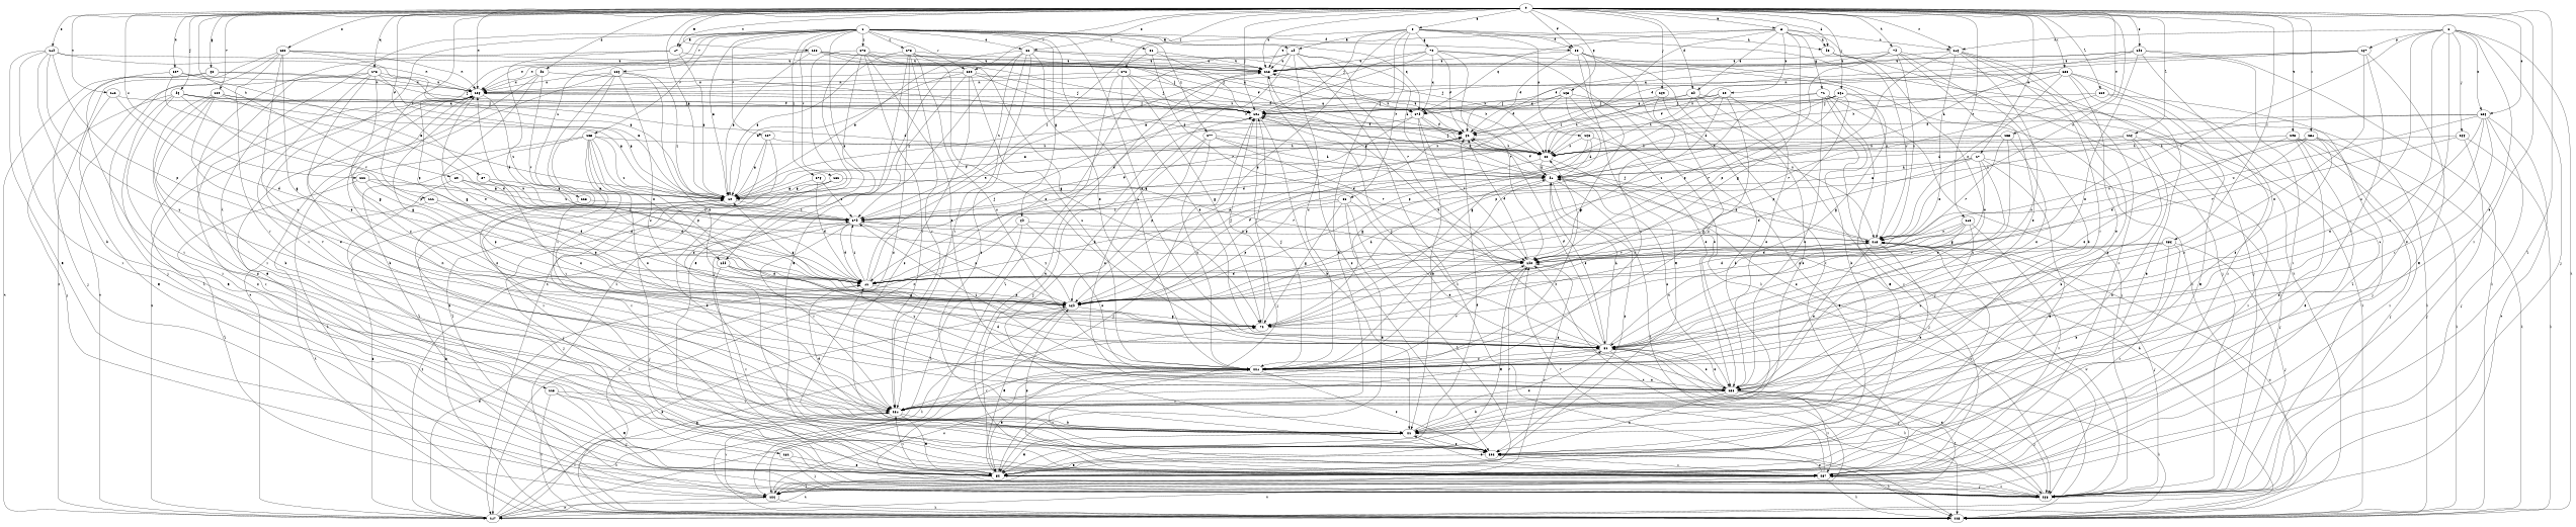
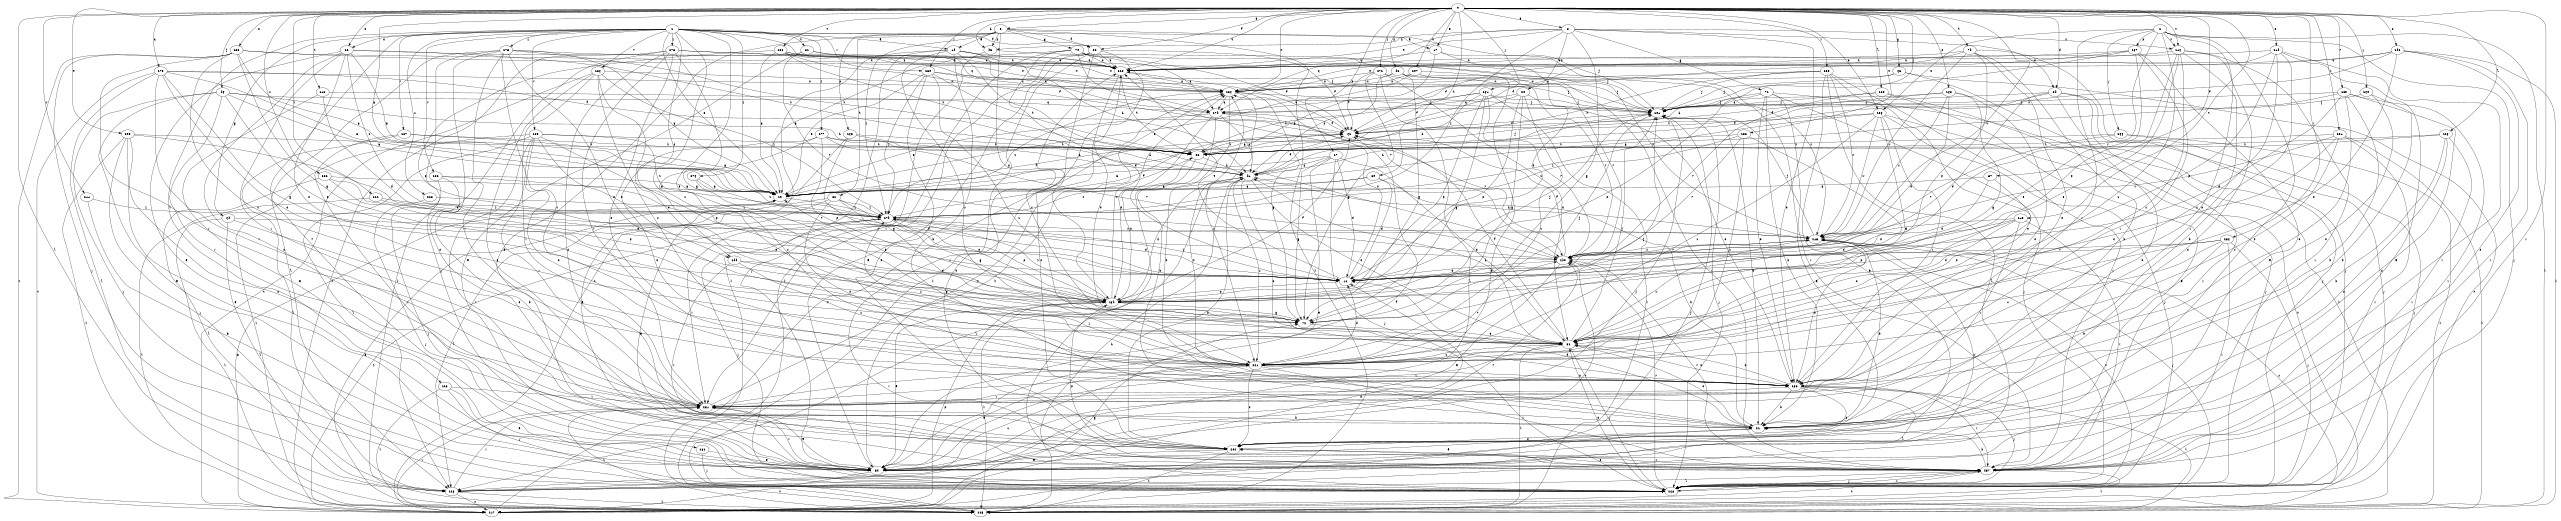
  strict digraph {
    fontname="DejaVu Sans Mono"
    node [fontname="DejaVu Sans Mono"]
    edge [fontname="DejaVu Sans Mono"]
    0
    3
    5
    10
    17
    22
    39
    47
    57
    58
    63
    79
    80
    92
    93
    96
    104
    111
    116
    120
    126
    135
    136
    138
    142
    143
    146
    149
    153
    156
    165
    173
    180
    198
    203
    207
    213
    222
    230
+   244
    245
    253
    254
    256
    257
    260
    264
    272
    49
    115
    52
    70
    82
    168
    169
    279
    179
    158
    20
    71
    72
    62
    31
    268
    41
    94
    202
    234
    83
    21
    224
    147
    190
    1
    69
    81
    113
    181
    182
    185
    186
    187
    199
    223
    273
    275
    276
    277
    2
    167
    266
    0 -> 3 [label=a]
    0 -> 5 [label=a]
    0 -> 10 [label=a]
    0 -> 17 [label=b]
    0 -> 22 [label=c]
    0 -> 39 [label=d]
    0 -> 47 [label=e]
    0 -> 57 [label=f]
    0 -> 58 [label=f]
    0 -> 63 [label=g]
    0 -> 79 [label=h]
    0 -> 80 [label=h]
    0 -> 92 [label=i]
    0 -> 93 [label=i]
    0 -> 96 [label=j]
    0 -> 104 [label=j]
    0 -> 111 [label=k]
    0 -> 116 [label=l]
    0 -> 120 [label=l]
    0 -> 126 [label=l]
    0 -> 135 [label=m]
    0 -> 136 [label=m]
    0 -> 138 [label=n]
    0 -> 142 [label=n]
    0 -> 143 [label=n]
    0 -> 146 [label=n]
    0 -> 149 [label=o]
    0 -> 153 [label=o]
    0 -> 156 [label=o]
    0 -> 165 [label=p]
    0 -> 173 [label=q]
    0 -> 180 [label=r]
    0 -> 198 [label=s]
    0 -> 203 [label=t]
    0 -> 207 [label=t]
    0 -> 213 [label=t]
    0 -> 222 [label=u]
    0 -> 230 [label=v]
+   0 -> 244 [label=w]
    0 -> 245 [label=w]
    0 -> 253 [label=x]
    0 -> 254 [label=x]
    0 -> 256 [label=x]
    0 -> 257 [label=x]
    0 -> 260 [label=y]
    0 -> 264 [label=y]
    0 -> 272 [label=z]
    3 -> 58 [label=f]
    3 -> 93 [label=i]
    3 -> 104 [label=j]
    3 -> 49 [label=e]
    3 -> 115 [label=k]
    3 -> 52 [label=e]
    3 -> 70 [label=g]
    3 -> 82 [label=h]
    3 -> 168 [label=p]
    3 -> 169 [label=p]
    3 -> 279 [label=z]
    5 -> 39 [label=d]
    5 -> 93 [label=i]
    5 -> 146 [label=n]
    5 -> 213 [label=t]
    5 -> 279 [label=z]
    5 -> 179 [label=q]
    5 -> 158 [label=o]
    5 -> 20 [label=b]
    5 -> 71 [label=g]
    5 -> 72 [label=g]
    10 -> 279 [label=z]
    10 -> 62 [label=f]
    17 -> 10 [label=a]
    17 -> 52 [label=e]
    17 -> 72 [label=g]
    17 -> 31 [label=c]
    17 -> 268 [label=y]
    17 -> 41 [label=d]
    17 -> 94 [label=i]
    22 -> 10 [label=a]
    22 -> 213 [label=t]
    22 -> 52 [label=e]
    22 -> 279 [label=z]
    22 -> 31 [label=c]
    22 -> 202 [label=s]
    22 -> 234 [label=v]
    22 -> 83 [label=h]
    39 -> 104 [label=j]
    39 -> 257 [label=x]
    39 -> 268 [label=y]
    39 -> 41 [label=d]
    39 -> 83 [label=h]
    39 -> 21 [label=b]
    47 -> 10 [label=a]
    47 -> 213 [label=t]
    47 -> 257 [label=x]
    47 -> 41 [label=d]
    57 -> 10 [label=a]
    57 -> 31 [label=c]
    57 -> 41 [label=d]
    58 -> 213 [label=t]
    58 -> 257 [label=x]
    58 -> 115 [label=k]
    58 -> 52 [label=e]
    58 -> 62 [label=f]
    58 -> 234 [label=v]
    58 -> 224 [label=u]
    63 -> 104 [label=j]
    63 -> 136 [label=m]
    63 -> 268 [label=y]
    63 -> 147 [label=n]
    79 -> 213 [label=t]
    79 -> 245 [label=w]
    79 -> 169 [label=p]
    79 -> 158 [label=o]
    79 -> 62 [label=f]
    79 -> 268 [label=y]
    79 -> 21 [label=b]
    80 -> 10 [label=a]
    80 -> 279 [label=z]
    80 -> 41 [label=d]
    80 -> 21 [label=b]
    92 -> 136 [label=m]
    92 -> 52 [label=e]
    92 -> 72 [label=g]
    92 -> 94 [label=i]
    92 -> 190 [label=r]
    93 -> 245 [label=w]
    93 -> 268 [label=y]
    96 -> 10 [label=a]
    96 -> 104 [label=j]
    96 -> 52 [label=e]
    96 -> 169 [label=p]
    96 -> 268 [label=y]
    96 -> 94 [label=i]
    96 -> 234 [label=v]
    104 -> 62 [label=f]
    104 -> 268 [label=y]
    104 -> 21 [label=b]
    111 -> 115 [label=k]
    111 -> 169 [label=p]
    111 -> 279 [label=z]
    116 -> 257 [label=x]
    116 -> 94 [label=i]
    116 -> 202 [label=s]
    116 -> 83 [label=h]
    116 -> 21 [label=b]
    120 -> 104 [label=j]
    120 -> 52 [label=e]
    120 -> 268 [label=y]
    120 -> 190 [label=r]
    126 -> 115 [label=k]
    126 -> 234 [label=v]
    126 -> 224 [label=u]
    126 -> 147 [label=n]
    126 -> 190 [label=r]
    135 -> 279 [label=z]
    135 -> 31 [label=c]
    135 -> 83 [label=h]
    135 -> 224 [label=u]
    135 -> 190 [label=r]
    136 -> 104 [label=j]
    136 -> 279 [label=z]
    136 -> 179 [label=q]
    136 -> 72 [label=g]
    136 -> 21 [label=b]
    136 -> 224 [label=u]
    138 -> 10 [label=a]
    138 -> 136 [label=m]
    138 -> 213 [label=t]
    138 -> 169 [label=p]
    138 -> 179 [label=q]
    138 -> 62 [label=f]
    138 -> 83 [label=h]
    142 -> 52 [label=e]
    142 -> 179 [label=q]
    142 -> 41 [label=d]
    143 -> 245 [label=w]
    143 -> 257 [label=x]
    143 -> 169 [label=p]
    143 -> 31 [label=c]
    143 -> 41 [label=d]
    143 -> 234 [label=v]
    146 -> 213 [label=t]
    146 -> 257 [label=x]
    146 -> 169 [label=p]
    146 -> 31 [label=c]
    146 -> 202 [label=s]
    146 -> 234 [label=v]
    146 -> 224 [label=u]
    149 -> 136 [label=m]
    149 -> 213 [label=t]
    149 -> 257 [label=x]
    149 -> 52 [label=e]
    149 -> 169 [label=p]
    149 -> 21 [label=b]
    149 -> 224 [label=u]
    153 -> 10 [label=a]
    153 -> 136 [label=m]
    153 -> 213 [label=t]
    153 -> 72 [label=g]
    153 -> 268 [label=y]
    153 -> 234 [label=v]
    153 -> 224 [label=u]
    153 -> 147 [label=n]
    156 -> 245 [label=w]
    156 -> 279 [label=z]
    156 -> 158 [label=x]
    156 -> 62 [label=f]
    156 -> 31 [label=c]
    156 -> 268 [label=y]
    156 -> 224 [label=u]
    156 -> 147 [label=n]
    165 -> 245 [label=w]
    165 -> 179 [label=q]
    165 -> 158 [label=o]
    165 -> 72 [label=g]
    165 -> 62 [label=f]
    165 -> 41 [label=d]
    173 -> 10 [label=a]
    173 -> 126 [label=l]
    173 -> 136 [label=m]
    173 -> 72 [label=g]
    173 -> 62 [label=f]
    173 -> 31 [label=c]
    173 -> 234 [label=v]
    173 -> 147 [label=n]
    180 -> 10 [label=a]
    180 -> 104 [label=j]
    180 -> 257 [label=x]
    180 -> 158 [label=o]
    180 -> 41 [label=d]
    180 -> 202 [label=s]
    180 -> 21 [label=b]
    198 -> 213 [label=t]
    198 -> 257 [label=x]
    198 -> 115 [label=k]
    198 -> 179 [label=q]
    198 -> 31 [label=c]
    198 -> 202 [label=s]
    198 -> 83 [label=h]
    203 -> 115 [label=k]
    203 -> 52 [label=e]
    203 -> 268 [label=y]
    203 -> 41 [label=d]
    203 -> 202 [label=s]
    203 -> 83 [label=h]
    207 -> 10 [label=a]
    207 -> 136 [label=m]
    207 -> 257 [label=x]
    207 -> 190 [label=r]
    213 -> 136 [label=m]
    213 -> 202 [label=s]
    213 -> 83 [label=h]
    222 -> 10 [label=a]
    222 -> 126 [label=l]
    222 -> 169 [label=p]
    222 -> 41 [label=d]
    230 -> 10 [label=a]
    230 -> 104 [label=j]
    230 -> 136 [label=m]
    230 -> 279 [label=z]
    230 -> 202 [label=s]
    230 -> 83 [label=h]
    230 -> 224 [label=u]
+   244 -> 52 [label=e]
+   244 -> 279 [label=z]
    245 -> 104 [label=j]
    245 -> 158 [label=o]
    245 -> 268 [label=y]
    245 -> 94 [label=i]
    245 -> 21 [label=b]
    245 -> 190 [label=r]
    253 -> 104 [label=j]
    253 -> 126 [label=l]
    253 -> 136 [label=m]
    253 -> 245 [label=w]
    253 -> 257 [label=x]
    253 -> 52 [label=e]
    253 -> 158 [label=o]
    253 -> 83 [label=h]
    254 -> 245 [label=w]
    254 -> 257 [label=x]
    254 -> 115 [label=k]
    254 -> 31 [label=c]
    254 -> 83 [label=h]
    254 -> 224 [label=u]
    256 -> 257 [label=x]
    256 -> 268 [label=y]
    256 -> 41 [label=d]
    256 -> 21 [label=b]
    256 -> 224 [label=u]
    256 -> 190 [label=r]
    257 -> 126 [label=l]
    257 -> 213 [label=t]
    257 -> 115 [label=k]
    257 -> 169 [label=p]
    257 -> 268 [label=y]
    257 -> 202 [label=s]
    257 -> 21 [label=b]
    257 -> 147 [label=n]
    257 -> 190 [label=r]
    260 -> 104 [label=j]
    260 -> 158 [label=o]
    260 -> 21 [label=b]
    264 -> 104 [label=j]
    264 -> 115 [label=k]
    264 -> 169 [label=p]
    264 -> 72 [label=g]
    264 -> 62 [label=f]
    264 -> 94 [label=i]
    264 -> 83 [label=h]
    264 -> 190 [label=r]
    272 -> 104 [label=j]
    272 -> 126 [label=l]
    272 -> 136 [label=m]
    272 -> 72 [label=g]
    272 -> 62 [label=f]
    272 -> 31 [label=c]
    49 -> 136 [label=m]
    49 -> 213 [label=t]
    49 -> 115 [label=k]
    49 -> 94 [label=i]
    49 -> 21 [label=b]
    49 -> 224 [label=u]
    49 -> 147 [label=n]
    49 -> 190 [label=r]
    115 -> 10 [label=a]
    115 -> 94 [label=i]
    52 -> 104 [label=j]
    52 -> 136 [label=m]
    52 -> 245 [label=w]
    52 -> 62 [label=f]
    52 -> 234 [label=v]
    52 -> 147 [label=n]
    52 -> 190 [label=r]
    70 -> 10 [label=a]
    70 -> 213 [label=t]
    70 -> 245 [label=w]
    70 -> 115 [label=k]
    70 -> 179 [label=q]
    70 -> 62 [label=f]
    70 -> 41 [label=d]
    70 -> 190 [label=r]
    82 -> 126 [label=l]
    82 -> 52 [label=e]
    82 -> 169 [label=p]
    82 -> 279 [label=z]
    82 -> 158 [label=o]
    82 -> 72 [label=g]
    168 -> 52 [label=e]
    168 -> 72 [label=g]
    168 -> 94 [label=i]
    168 -> 83 [label=h]
    169 -> 10 [label=a]
    169 -> 136 [label=m]
    169 -> 115 [label=k]
    169 -> 52 [label=e]
    169 -> 279 [label=z]
    169 -> 72 [label=g]
    169 -> 62 [label=f]
    169 -> 94 [label=i]
    279 -> 245 [label=w]
    279 -> 169 [label=p]
    279 -> 62 [label=f]
    279 -> 268 [label=y]
    279 -> 41 [label=d]
    279 -> 234 [label=v]
    179 -> 10 [label=a]
    179 -> 169 [label=p]
    179 -> 62 [label=f]
    179 -> 94 [label=i]
    179 -> 21 [label=b]
    179 -> 190 [label=r]
    158 -> 126 [label=l]
    158 -> 257 [label=x]
    158 -> 115 [label=k]
    158 -> 31 [label=c]
    158 -> 268 [label=y]
    158 -> 202 [label=s]
    158 -> 234 [label=v]
    158 -> 21 [label=b]
    20 -> 10 [label=a]
    20 -> 169 [label=p]
    20 -> 179 [label=q]
    20 -> 158 [label=o]
    20 -> 72 [label=g]
    20 -> 224 [label=u]
    71 -> 104 [label=j]
    71 -> 115 [label=k]
    71 -> 52 [label=e]
    71 -> 169 [label=p]
    71 -> 158 [label=o]
    71 -> 268 [label=y]
    71 -> 21 [label=b]
    72 -> 104 [label=j]
    72 -> 31 [label=c]
    62 -> 213 [label=t]
    62 -> 83 [label=h]
    31 -> 104 [label=j]
    31 -> 213 [label=t]
    31 -> 245 [label=w]
    31 -> 115 [label=k]
    31 -> 158 [label=o]
    31 -> 62 [label=f]
    31 -> 268 [label=y]
    31 -> 94 [label=i]
    31 -> 234 [label=v]
    31 -> 224 [label=u]
    268 -> 245 [label=w]
    268 -> 257 [label=x]
    268 -> 31 [label=c]
    268 -> 190 [label=r]
    41 -> 104 [label=j]
    41 -> 136 [label=m]
    41 -> 213 [label=t]
    41 -> 169 [label=p]
    41 -> 279 [label=z]
    94 -> 10 [label=a]
    94 -> 126 [label=l]
    94 -> 158 [label=o]
    94 -> 62 [label=f]
    94 -> 31 [label=c]
    94 -> 202 [label=s]
    94 -> 224 [label=u]
    202 -> 257 [label=x]
    202 -> 115 [label=k]
    202 -> 52 [label=e]
    234 -> 115 [label=k]
    234 -> 52 [label=e]
    234 -> 83 [label=h]
    234 -> 21 [label=b]
    83 -> 104 [label=j]
    83 -> 169 [label=p]
    83 -> 268 [label=y]
    83 -> 94 [label=i]
    21 -> 136 [label=m]
    21 -> 52 [label=e]
    21 -> 31 [label=c]
    21 -> 41 [label=d]
    21 -> 202 [label=s]
    224 -> 104 [label=j]
    224 -> 257 [label=x]
    224 -> 52 [label=e]
    224 -> 279 [label=z]
    224 -> 158 [label=o]
    224 -> 41 [label=d]
    224 -> 202 [label=s]
    224 -> 234 [label=v]
    224 -> 190 [label=r]
    147 -> 10 [label=a]
    147 -> 104 [label=j]
    147 -> 136 [label=m]
    147 -> 245 [label=w]
    147 -> 169 [label=p]
    147 -> 279 [label=z]
    147 -> 72 [label=g]
    147 -> 41 [label=d]
    147 -> 234 [label=v]
    190 -> 245 [label=w]
    190 -> 52 [label=e]
    190 -> 62 [label=f]
    190 -> 41 [label=d]
    1 -> 10 [label=a]
    1 -> 22 [label=c]
    1 -> 47 [label=e]
    1 -> 58 [label=f]
    1 -> 230 [label=v]
    1 -> 49 [label=e]
    1 -> 179 [label=q]
    1 -> 31 [label=c]
    1 -> 224 [label=u]
    1 -> 69 [label=g]
    1 -> 81 [label=h]
    1 -> 113 [label=k]
    1 -> 181 [label=r]
    1 -> 182 [label=r]
    1 -> 185 [label=r]
    1 -> 186 [label=r]
    1 -> 187 [label=r]
    1 -> 199 [label=s]
    1 -> 223 [label=u]
    1 -> 273 [label=z]
    1 -> 275 [label=z]
    1 -> 276 [label=z]
    1 -> 277 [label=z]
    69 -> 126 [label=l]
    69 -> 245 [label=w]
    69 -> 115 [label=k]
    69 -> 158 [label=o]
    81 -> 104 [label=j]
    81 -> 213 [label=t]
    81 -> 52 [label=e]
    81 -> 190 [label=r]
    113 -> 115 [label=k]
    113 -> 52 [label=e]
    113 -> 268 [label=y]
    113 -> 234 [label=v]
    181 -> 52 [label=e]
    181 -> 268 [label=y]
    182 -> 10 [label=a]
    182 -> 268 [label=y]
    182 -> 21 [label=b]
    182 -> 190 [label=r]
    185 -> 126 [label=l]
    185 -> 257 [label=x]
    185 -> 115 [label=k]
    185 -> 169 [label=p]
    185 -> 279 [label=z]
    185 -> 158 [label=o]
    185 -> 234 [label=v]
    185 -> 83 [label=h]
    185 -> 199 [label=c]
    186 -> 136 [label=m]
    186 -> 279 [label=z]
    186 -> 31 [label=c]
    186 -> 202 [label=s]
    186 -> 234 [label=v]
    186 -> 224 [label=u]
    186 -> 147 [label=n]
    187 -> 10 [label=a]
    187 -> 126 [label=l]
    187 -> 257 [label=x]
    187 -> 83 [label=h]
    199 -> 257 [label=x]
    199 -> 72 [label=g]
    199 -> 41 [label=d]
    199 -> 224 [label=u]
    223 -> 279 [label=z]
    223 -> 268 [label=y]
    273 -> 104 [label=j]
    273 -> 213 [label=t]
    273 -> 115 [label=k]
    273 -> 158 [label=o]
    273 -> 72 [label=g]
    273 -> 202 [label=s]
    273 -> 234 [label=v]
    273 -> 147 [label=n]
    275 -> 10 [label=a]
+   275 -> 126 [label=l]
    275 -> 213 [label=t]
    275 -> 31 [label=c]
    275 -> 268 [label=y]
    275 -> 202 [label=s]
    275 -> 234 [label=v]
    275 -> 83 [label=h]
    275 -> 224 [label=u]
    276 -> 10 [label=a]
    276 -> 279 [label=z]
    276 -> 41 [label=d]
    277 -> 169 [label=p]
    277 -> 158 [label=o]
    277 -> 94 [label=i]
    277 -> 83 [label=h]
    277 -> 224 [label=u]
    277 -> 190 [label=r]
    2 -> 146 [label=n]
    2 -> 156 [label=o]
    2 -> 115 [label=k]
    2 -> 158 [label=o]
    2 -> 268 [label=y]
    2 -> 202 [label=s]
    2 -> 234 [label=v]
    2 -> 224 [label=u]
    2 -> 190 [label=r]
    2 -> 167 [label=p]
    2 -> 266 [label=y]
    167 -> 213 [label=t]
    167 -> 52 [label=e]
    167 -> 62 [label=f]
    167 -> 31 [label=c]
    167 -> 94 [label=i]
    167 -> 234 [label=v]
    266 -> 115 [label=k]
    266 -> 268 [label=y]
    266 -> 83 [label=h]
    266 -> 190 [label=r]
  }
